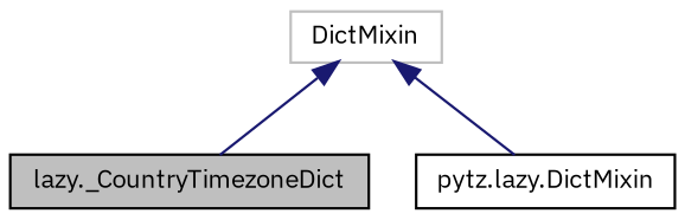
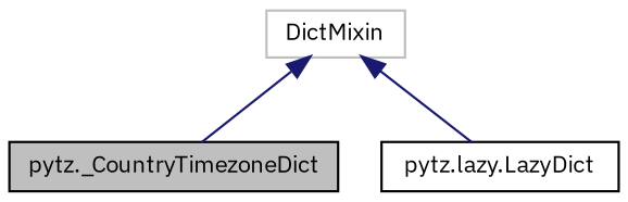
  digraph {
    fontname="IBM Plex Sans"
    node [color=black fillcolor=white fontname="IBM Plex Sans" fontsize=10 shape=record style=filled]
    edge [color=midnightblue dir=back fontname="IBM Plex Sans" fontsize=10 labelfontname=Helvetica labelfontsize=10 style=solid]
-   n1 [fillcolor=grey75 fontcolor=black height=0.2 label="lazy._CountryTimezoneDict" width=0.4]
-   n2 [height=0.2 label="pytz.lazy.DictMixin" width=0.4]
+   n1 [fillcolor=grey75 fontcolor=black height=0.2 label="pytz._CountryTimezoneDict" width=0.4]
+   n2 [height=0.2 label="pytz.lazy.LazyDict" width=0.4]
    n3 [color=grey75 height=0.2 label=DictMixin width=0.4]
    n3 -> n1
    n3 -> n2
  }
